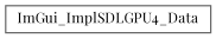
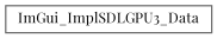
  digraph {
    rankdir=LR
    fontname="Playfair Display"
-   n1 [color=grey40 fillcolor=white fontname="Playfair Display" fontsize=10 height=0.2 label=ImGui_ImplSDLGPU4_Data shape=box style=filled width=0.4]
+   n1 [color=grey40 fillcolor=white fontname="Playfair Display" fontsize=10 height=0.2 label=ImGui_ImplSDLGPU3_Data shape=box style=filled width=0.4]
  }
